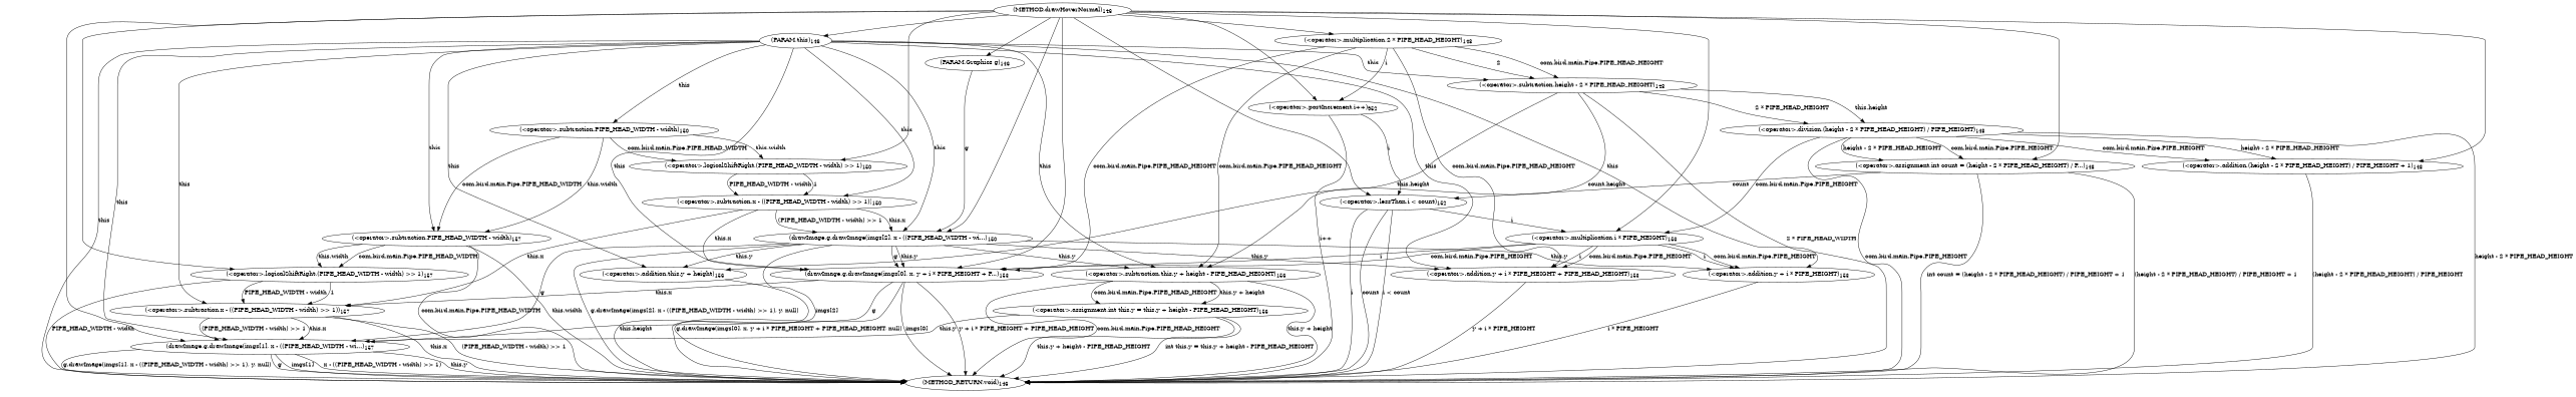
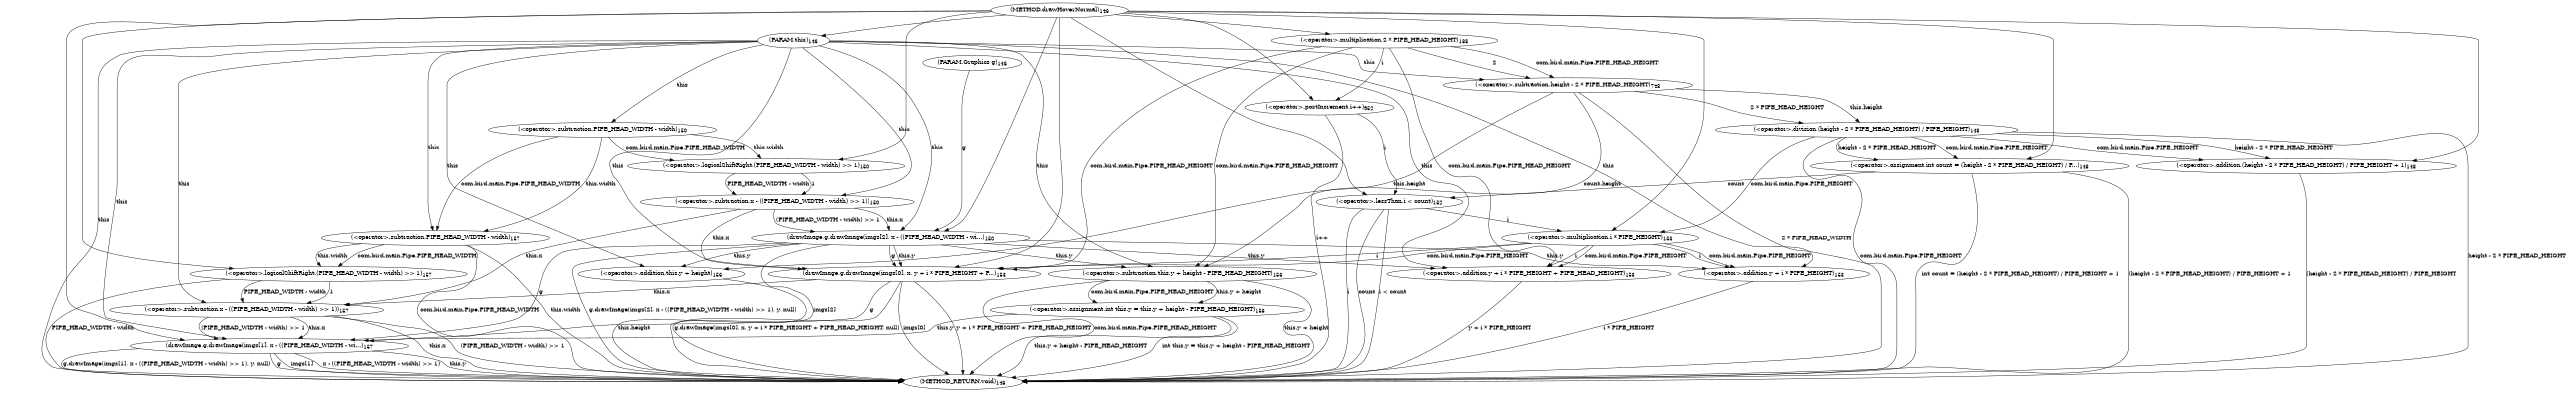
  digraph {
    n1 [label=<(METHOD,drawHoverNormal)<SUB>146</SUB>>]
    n2 [label=<(PARAM,this)<SUB>146</SUB>>]
    n3 [label=<(PARAM,Graphics g)<SUB>146</SUB>>]
    n4 [label=<(&lt;operator&gt;.assignment,int count = (height - 2 * PIPE_HEAD_HEIGHT) / P...)<SUB>148</SUB>>]
    n5 [label=<(drawImage,g.drawImage(imgs[2], x - ((PIPE_HEAD_WIDTH - wi...)<SUB>150</SUB>>]
    n6 [label=<(drawImage,g.drawImage(imgs[1], x - ((PIPE_HEAD_WIDTH - wi...)<SUB>157</SUB>>]
    n7 [label=<(&lt;operator&gt;.lessThan,i &lt; count)<SUB>152</SUB>>]
    n8 [label=<(&lt;operator&gt;.postIncrement,i++)<SUB>952</SUB>>]
    n9 [label=<(&lt;operator&gt;.addition,(height - 2 * PIPE_HEAD_HEIGHT) / PIPE_HEIGHT + 1)<SUB>148</SUB>>]
    n10 [label=<(drawImage,g.drawImage(imgs[0], x, y + i * PIPE_HEIGHT + P...)<SUB>153</SUB>>]
    n11 [label=<(&lt;operator&gt;.logicalShiftRight,(PIPE_HEAD_WIDTH - width) &gt;&gt; 1)<SUB>150</SUB>>]
    n12 [label=<(&lt;operator&gt;.logicalShiftRight,(PIPE_HEAD_WIDTH - width) &gt;&gt; 1)<SUB>157</SUB>>]
-   n13 [label=<(&lt;operator&gt;.multiplication,2 * PIPE_HEAD_HEIGHT)<SUB>148</SUB>>]
+   n13 [label=<(&lt;operator&gt;.multiplication,2 * PIPE_HEAD_HEIGHT)<SUB>188</SUB>>]
    n14 [label=<(&lt;operator&gt;.multiplication,i * PIPE_HEIGHT)<SUB>153</SUB>>]
    n15 [label=<(METHOD_RETURN,void)<SUB>146</SUB>>]
    n16 [label=<(&lt;operator&gt;.subtraction,x - ((PIPE_HEAD_WIDTH - width) &gt;&gt; 1))<SUB>150</SUB>>]
    n17 [label=<(&lt;operator&gt;.subtraction,this.y + height - PIPE_HEAD_HEIGHT)<SUB>156</SUB>>]
    n18 [label=<(&lt;operator&gt;.subtraction,x - ((PIPE_HEAD_WIDTH - width) &gt;&gt; 1))<SUB>157</SUB>>]
    n19 [label=<(&lt;operator&gt;.addition,this.y + height)<SUB>156</SUB>>]
-   n20 [label=<(&lt;operator&gt;.subtraction,height - 2 * PIPE_HEAD_HEIGHT)<SUB>148</SUB>>]
+   n20 [label=<(&lt;operator&gt;.subtraction,height - 2 * PIPE_HEAD_HEIGHT)<SUB>748</SUB>>]
    n21 [label=<(&lt;operator&gt;.subtraction,PIPE_HEAD_WIDTH - width)<SUB>150</SUB>>]
    n22 [label=<(&lt;operator&gt;.addition,y + i * PIPE_HEIGHT + PIPE_HEAD_HEIGHT)<SUB>153</SUB>>]
    n23 [label=<(&lt;operator&gt;.subtraction,PIPE_HEAD_WIDTH - width)<SUB>157</SUB>>]
    n24 [label=<(&lt;operator&gt;.addition,y + i * PIPE_HEIGHT)<SUB>153</SUB>>]
    n25 [label=<(&lt;operator&gt;.assignment,int this.y = this.y + height - PIPE_HEAD_HEIGHT)<SUB>156</SUB>>]
    n26 [label=<(&lt;operator&gt;.division,(height - 2 * PIPE_HEAD_HEIGHT) / PIPE_HEIGHT)<SUB>148</SUB>>]
    n1 -> n2
-   n1 -> n3
    n1 -> n4
    n1 -> n5
    n1 -> n6
    n1 -> n7
    n1 -> n8
    n1 -> n9
    n1 -> n10
    n1 -> n11
    n1 -> n12
    n1 -> n13
    n1 -> n14
    n2 -> n5 [label=this]
    n2 -> n6 [label=this]
    n2 -> n10 [label=this]
    n2 -> n15 [label=this]
    n2 -> n16 [label=this]
    n2 -> n17 [label=this]
    n2 -> n18 [label=this]
    n2 -> n19 [label=this]
    n2 -> n20 [label=this]
    n2 -> n21 [label=this]
    n2 -> n22 [label=this]
    n2 -> n23 [label=this]
    n2 -> n24 [label=this]
    n3 -> n5 [label=g]
    n4 -> n7 [label=count]
    n4 -> n15 [label="(height - 2 * PIPE_HEAD_HEIGHT) / PIPE_HEIGHT + 1"]
    n4 -> n15 [label="int count = (height - 2 * PIPE_HEAD_HEIGHT) / PIPE_HEIGHT + 1"]
    n5 -> n6 [label=g]
    n5 -> n10 [label=g]
    n5 -> n10 [label="this.y"]
    n5 -> n15 [label="imgs[2]"]
    n5 -> n15 [label="g.drawImage(imgs[2], x - ((PIPE_HEAD_WIDTH - width) &gt;&gt; 1), y, null)"]
    n5 -> n17 [label="this.y"]
    n5 -> n19 [label="this.y"]
    n5 -> n22 [label="this.y"]
    n5 -> n24 [label="this.y"]
    n6 -> n15 [label=g]
    n6 -> n15 [label="imgs[1]"]
    n6 -> n15 [label="x - ((PIPE_HEAD_WIDTH - width) &gt;&gt; 1)"]
    n6 -> n15 [label="this.y"]
    n6 -> n15 [label="g.drawImage(imgs[1], x - ((PIPE_HEAD_WIDTH - width) &gt;&gt; 1), y, null)"]
    n7 -> n14 [label=i]
    n7 -> n15 [label=i]
    n7 -> n15 [label=count]
    n7 -> n15 [label="i &lt; count"]
    n8 -> n7 [label=i]
    n8 -> n15 [label="i++"]
    n9 -> n15 [label="(height - 2 * PIPE_HEAD_HEIGHT) / PIPE_HEIGHT"]
    n10 -> n6 [label=g]
    n10 -> n15 [label="imgs[0]"]
    n10 -> n15 [label="y + i * PIPE_HEIGHT + PIPE_HEAD_HEIGHT"]
    n10 -> n15 [label="g.drawImage(imgs[0], x, y + i * PIPE_HEIGHT + PIPE_HEAD_HEIGHT, null)"]
    n10 -> n18 [label="this.x"]
    n11 -> n16 [label="PIPE_HEAD_WIDTH - width"]
    n11 -> n16 [label=1]
    n12 -> n15 [label="PIPE_HEAD_WIDTH - width"]
    n12 -> n18 [label="PIPE_HEAD_WIDTH - width"]
    n12 -> n18 [label=1]
    n13 -> n8 [label=i]
    n13 -> n10 [label="com.bird.main.Pipe.PIPE_HEAD_HEIGHT"]
    n13 -> n17 [label="com.bird.main.Pipe.PIPE_HEAD_HEIGHT"]
    n13 -> n20 [label=2]
    n13 -> n20 [label="com.bird.main.Pipe.PIPE_HEAD_HEIGHT"]
    n13 -> n22 [label="com.bird.main.Pipe.PIPE_HEAD_HEIGHT"]
    n14 -> n10 [label=i]
    n14 -> n10 [label="com.bird.main.Pipe.PIPE_HEIGHT"]
    n14 -> n22 [label=i]
    n14 -> n22 [label="com.bird.main.Pipe.PIPE_HEIGHT"]
    n14 -> n24 [label=i]
    n14 -> n24 [label="com.bird.main.Pipe.PIPE_HEIGHT"]
    n16 -> n5 [label="this.x"]
    n16 -> n5 [label="(PIPE_HEAD_WIDTH - width) &gt;&gt; 1"]
    n16 -> n10 [label="this.x"]
    n16 -> n18 [label="this.x"]
    n17 -> n15 [label="this.y + height"]
    n17 -> n15 [label="com.bird.main.Pipe.PIPE_HEAD_HEIGHT"]
    n17 -> n25 [label="this.y + height"]
    n17 -> n25 [label="com.bird.main.Pipe.PIPE_HEAD_HEIGHT"]
    n18 -> n6 [label="this.x"]
    n18 -> n6 [label="(PIPE_HEAD_WIDTH - width) &gt;&gt; 1"]
    n18 -> n15 [label="this.x"]
    n18 -> n15 [label="(PIPE_HEAD_WIDTH - width) &gt;&gt; 1"]
    n19 -> n15 [label="this.height"]
    n20 -> n15 [label="2 * PIPE_HEAD_WIDTH"]
    n20 -> n17 [label="count.height"]
    n20 -> n19 [label="this.height"]
    n20 -> n26 [label="this.height"]
    n20 -> n26 [label="2 * PIPE_HEAD_HEIGHT"]
    n21 -> n11 [label="com.bird.main.Pipe.PIPE_HEAD_WIDTH"]
    n21 -> n11 [label="this.width"]
    n21 -> n23 [label="com.bird.main.Pipe.PIPE_HEAD_WIDTH"]
    n21 -> n23 [label="this.width"]
    n22 -> n15 [label="y + i * PIPE_HEIGHT"]
    n23 -> n12 [label="com.bird.main.Pipe.PIPE_HEAD_WIDTH"]
    n23 -> n12 [label="this.width"]
    n23 -> n15 [label="com.bird.main.Pipe.PIPE_HEAD_WIDTH"]
    n23 -> n15 [label="this.width"]
    n24 -> n15 [label="i * PIPE_HEIGHT"]
    n25 -> n6 [label="this.y"]
    n25 -> n15 [label="this.y + height - PIPE_HEAD_HEIGHT"]
    n25 -> n15 [label="int this.y = this.y + height - PIPE_HEAD_HEIGHT"]
    n26 -> n4 [label="height - 2 * PIPE_HEAD_HEIGHT"]
    n26 -> n4 [label="com.bird.main.Pipe.PIPE_HEIGHT"]
    n26 -> n9 [label="height - 2 * PIPE_HEAD_HEIGHT"]
    n26 -> n9 [label="com.bird.main.Pipe.PIPE_HEIGHT"]
    n26 -> n14 [label="com.bird.main.Pipe.PIPE_HEIGHT"]
    n26 -> n15 [label="height - 2 * PIPE_HEAD_HEIGHT"]
    n26 -> n15 [label="com.bird.main.Pipe.PIPE_HEIGHT"]
  }
